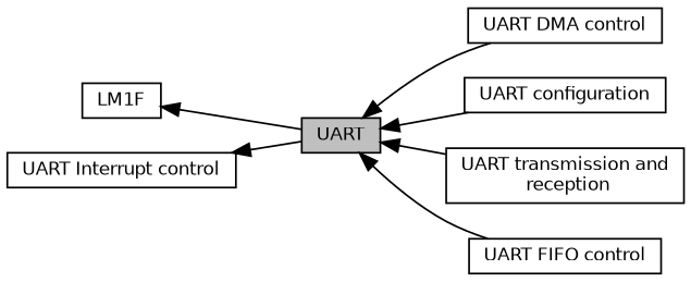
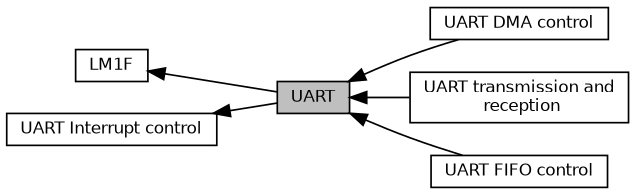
  digraph {
    rankdir=LR
    node [color=black fillcolor=white fontname=Helvetica fontsize=10 shape=record style=filled]
    edge [dir=back fontname=Helvetica fontsize=10 labelfontname=Helvetica labelfontsize=10 shape=plaintext style=solid]
    n1 [height=0.2 label="UART DMA control" width=0.4]
    n2 [height=0.2 label=LM1F width=0.4]
    n3 [fillcolor=grey75 fontcolor=black height=0.2 label=UART width=0.4]
-   n4 [height=0.2 label="UART configuration" width=0.4]
    n5 [height=0.2 label="UART transmission and\l reception" width=0.4]
    n6 [height=0.2 label="UART FIFO control" width=0.4]
    n7 [height=0.2 label="UART Interrupt control" width=0.4]
    n2 -> n3
    n3 -> n1
-   n3 -> n4
    n3 -> n5
    n3 -> n6
    n7 -> n3
  }
